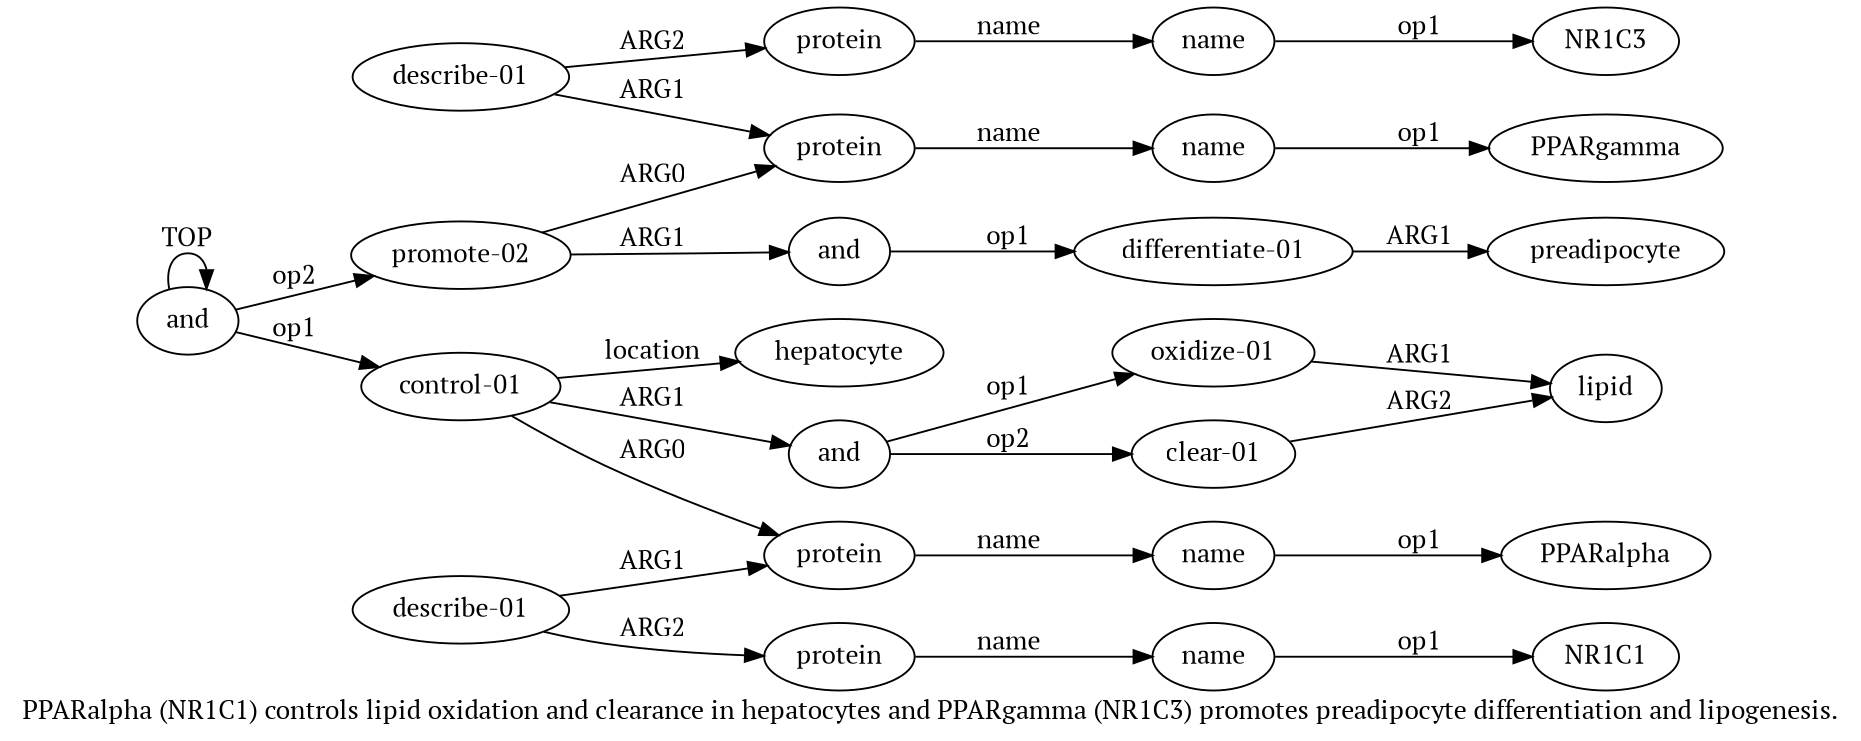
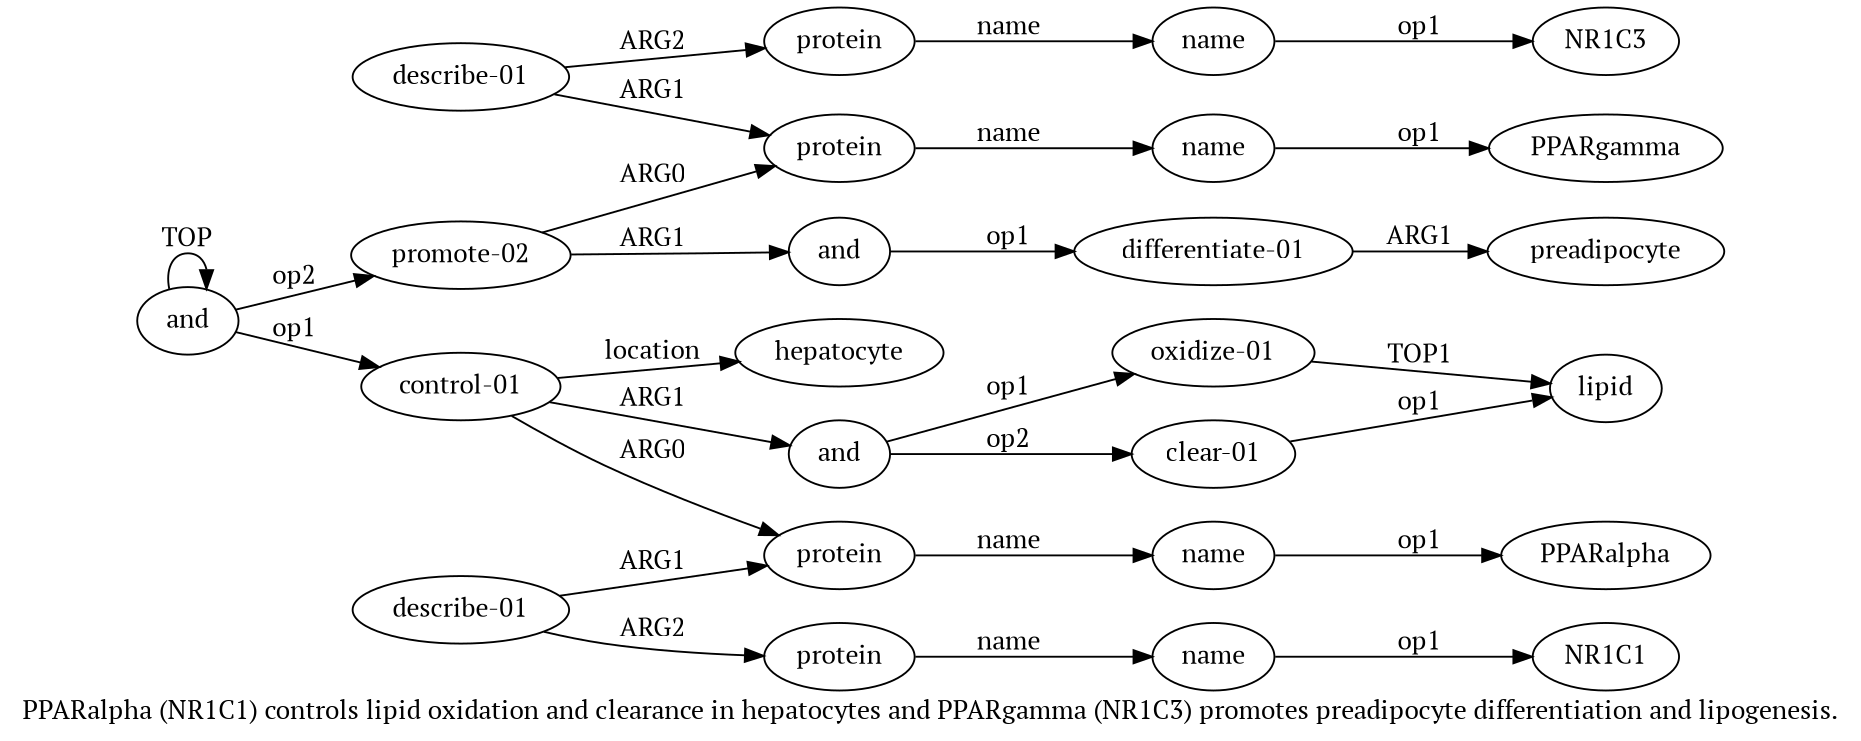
  digraph {
    fontname="PT Serif"
    label="PPARalpha (NR1C1) controls lipid oxidation and clearance in hepatocytes and PPARgamma (NR1C3) promotes preadipocyte differentiation and lipogenesis."
    rankdir=LR
    node [color=black fontname="PT Serif" gold_ind=-1 gold_label=protein test_ind=-1 test_label=protein]
    edge [color=black fontname="PT Serif" gold_label=op1 test_label=op1]
    n1 [gold_ind=20 gold_label=preadipocyte label=preadipocyte test_ind=20 test_label=preadipocyte]
    n2 [gold_label=PPARgamma label=PPARgamma test_label=PPARgamma]
    n3 [gold_label=NR1C3 label=NR1C3 test_label=NR1C3]
    n4 [gold_label=NR1C1 label=NR1C1 test_label=NR1C1]
    n5 [gold_ind=15 gold_label="describe-01" label="describe-01" test_ind=15 test_label="describe-01"]
    n6 [gold_ind=16 label=protein test_ind=16]
    n7 [gold_ind=13 label=protein test_ind=13]
    n8 [gold_ind=17 gold_label=name label=name test_ind=17 test_label=name]
    n9 [gold_ind=14 gold_label=name label=name test_ind=14 test_label=name]
    n10 [gold_ind=11 gold_label=hepatocyte label=hepatocyte test_ind=11 test_label=hepatocyte]
    n11 [gold_ind=10 gold_label="clear-01" label="clear-01" test_ind=10 test_label="clear-01"]
    n12 [gold_ind=9 gold_label=lipid label=lipid test_ind=9 test_label=lipid]
    n13 [gold_ind=12 gold_label="promote-02" label="promote-02" test_ind=12 test_label="promote-02"]
    n14 [gold_ind=18 gold_label=and label=and test_ind=18 test_label=and]
    n15 [gold_ind=19 gold_label="differentiate-01" label="differentiate-01" test_ind=19 test_label="differentiate-01"]
    n16 [gold_ind=1 gold_label="control-01" label="control-01" test_ind=1 test_label="control-01"]
    n17 [gold_ind=2 label=protein test_ind=2]
    n18 [gold_ind=7 gold_label=and label=and test_ind=7 test_label=and]
    n19 [gold_ind=3 gold_label=name label=name test_ind=3 test_label=name]
    n20 [gold_ind=8 gold_label="oxidize-01" label="oxidize-01" test_ind=8 test_label="oxidize-01"]
    n21 [gold_label=PPARalpha label=PPARalpha test_label=PPARalpha]
    n22 [gold_ind=0 gold_label=and label=and test_ind=0 test_label=and]
    n23 [gold_ind=5 label=protein test_ind=5]
    n24 [gold_ind=6 gold_label=name label=name test_ind=6 test_label=name]
    n25 [gold_ind=4 gold_label="describe-01" label="describe-01" test_ind=4 test_label="describe-01"]
    n5 -> n6 [gold_label=ARG2 label=ARG2 test_label=ARG2]
    n5 -> n7 [gold_label=ARG1 label=ARG1 test_label=ARG1]
    n6 -> n8 [gold_label=name label=name test_label=name]
    n7 -> n9 [gold_label=name label=name test_label=name]
    n8 -> n3 [label=op1]
    n9 -> n2 [label=op1]
-   n11 -> n12 [gold_label=ARG2 label=ARG2 test_label=ARG2]
+   n11 -> n12 [gold_label=ARG2 label=op1 test_label=ARG2]
    n13 -> n7 [gold_label=ARG0 label=ARG0 test_label=ARG0]
    n13 -> n14 [gold_label=ARG1 label=ARG1 test_label=ARG1]
    n14 -> n15 [label=op1]
    n15 -> n1 [gold_label=ARG1 label=ARG1 test_label=ARG1]
    n16 -> n10 [gold_label=location label=location test_label=location]
    n16 -> n17 [gold_label=ARG0 label=ARG0 test_label=ARG0]
    n16 -> n18 [gold_label=ARG1 label=ARG1 test_label=ARG1]
    n17 -> n19 [gold_label=name label=name test_label=name]
    n18 -> n11 [gold_label=op2 label=op2 test_label=op2]
    n18 -> n20 [label=op1]
    n19 -> n21 [label=op1]
-   n20 -> n12 [gold_label=ARG1 label=ARG1 test_label=ARG1]
+   n20 -> n12 [gold_label=ARG1 label=TOP1 test_label=ARG1]
    n22 -> n13 [gold_label=op2 label=op2 test_label=op2]
    n22 -> n16 [label=op1]
    n22 -> n22 [gold_label=TOP label=TOP test_label=TOP]
    n23 -> n24 [gold_label=name label=name test_label=name]
    n24 -> n4 [label=op1]
    n25 -> n17 [gold_label=ARG1 label=ARG1 test_label=ARG1]
    n25 -> n23 [gold_label=ARG2 label=ARG2 test_label=ARG2]
  }
